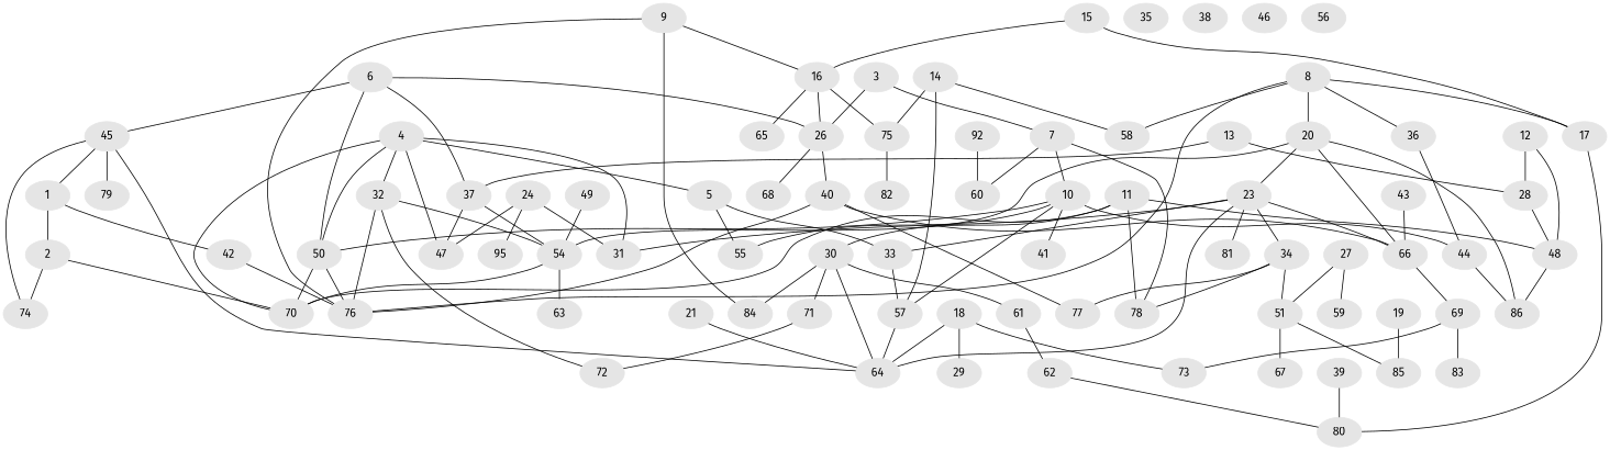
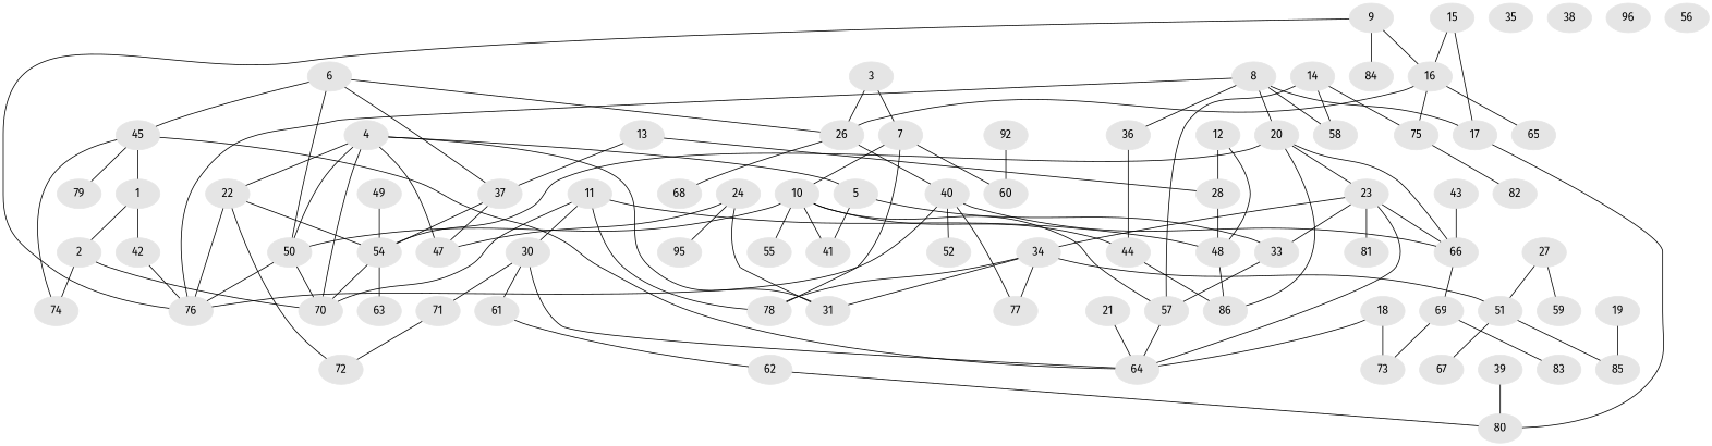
  graph {
    fontname="Fira Sans"
    node [color=gray90 fontname="Fira Sans" style=filled]
    edge [fontname="Fira Sans"]
    1
    2
    42
    70
    74
    76
    3
    7
    26
    10
    60
    78
    40
    68
    4
    5
-   22 [label=32]
+   22
    31
    47
    50
    33
    41
    54
    72
    57
    6
    37
    45
    64
    79
    44
    55
    8
    17
    20
    36
    58
    80
    23
    66
    86
    9
    16
    84
    75
    65
    11
    30
    48
    61
    71
    12
    28
    13
    14
    82
    15
    18
-   29
    73
    19
    85
    34
    81
    63
    69
    21
    51
    77
    24
    n71 [label=95]
+   52
    27
    59
    67
    62
    n77 [label=92]
    35
    38
    39
    43
    49
-   46
+   46 [label=96]
    56
    83
    1 -- 2
    1 -- 42
    2 -- 70
    2 -- 74
    42 -- 76
    3 -- 7
    3 -- 26
    7 -- 10
    7 -- 60
    7 -- 78
    26 -- 40
    26 -- 68
    10 -- 50
    10 -- 41
    10 -- 57
    10 -- 44
    10 -- 55
    40 -- 76
    40 -- 66
    40 -- 77
+   40 -- 52
    4 -- 70
    4 -- 5
    4 -- 22
    4 -- 31
    4 -- 47
    4 -- 50
    5 -- 33
-   5 -- 55
+   5 -- 41
    22 -- 76
    22 -- 54
    22 -- 72
    50 -- 70
    50 -- 76
    33 -- 57
    54 -- 70
    54 -- 63
    57 -- 64
    6 -- 26
    6 -- 50
    6 -- 37
    6 -- 45
    37 -- 47
    37 -- 54
    45 -- 1
    45 -- 74
    45 -- 64
    45 -- 79
    44 -- 86
    8 -- 76
    8 -- 17
    8 -- 20
    8 -- 36
    8 -- 58
    17 -- 80
    20 -- 54
    20 -- 23
    20 -- 66
    20 -- 86
    36 -- 44
-   23 -- 31
+   34 -- 31
    23 -- 33
    23 -- 64
    23 -- 66
    23 -- 34
    23 -- 81
    66 -- 69
    9 -- 76
    9 -- 16
    9 -- 84
    16 -- 26
    16 -- 75
    16 -- 65
    75 -- 82
    11 -- 70
    11 -- 78
    11 -- 30
    11 -- 48
    30 -- 64
-   30 -- 84
    30 -- 61
    30 -- 71
    48 -- 86
    61 -- 62
    71 -- 72
    12 -- 48
    12 -- 28
    28 -- 48
    13 -- 37
    13 -- 28
    14 -- 57
    14 -- 58
    14 -- 75
    15 -- 17
    15 -- 16
    18 -- 64
-   18 -- 29
    18 -- 73
    19 -- 85
    34 -- 78
    34 -- 51
    34 -- 77
    69 -- 73
    69 -- 83
    21 -- 64
    51 -- 85
    51 -- 67
    24 -- 31
    24 -- 47
    24 -- n71
    27 -- 51
    27 -- 59
    62 -- 80
    n77 -- 60
    39 -- 80
    43 -- 66
    49 -- 54
  }
